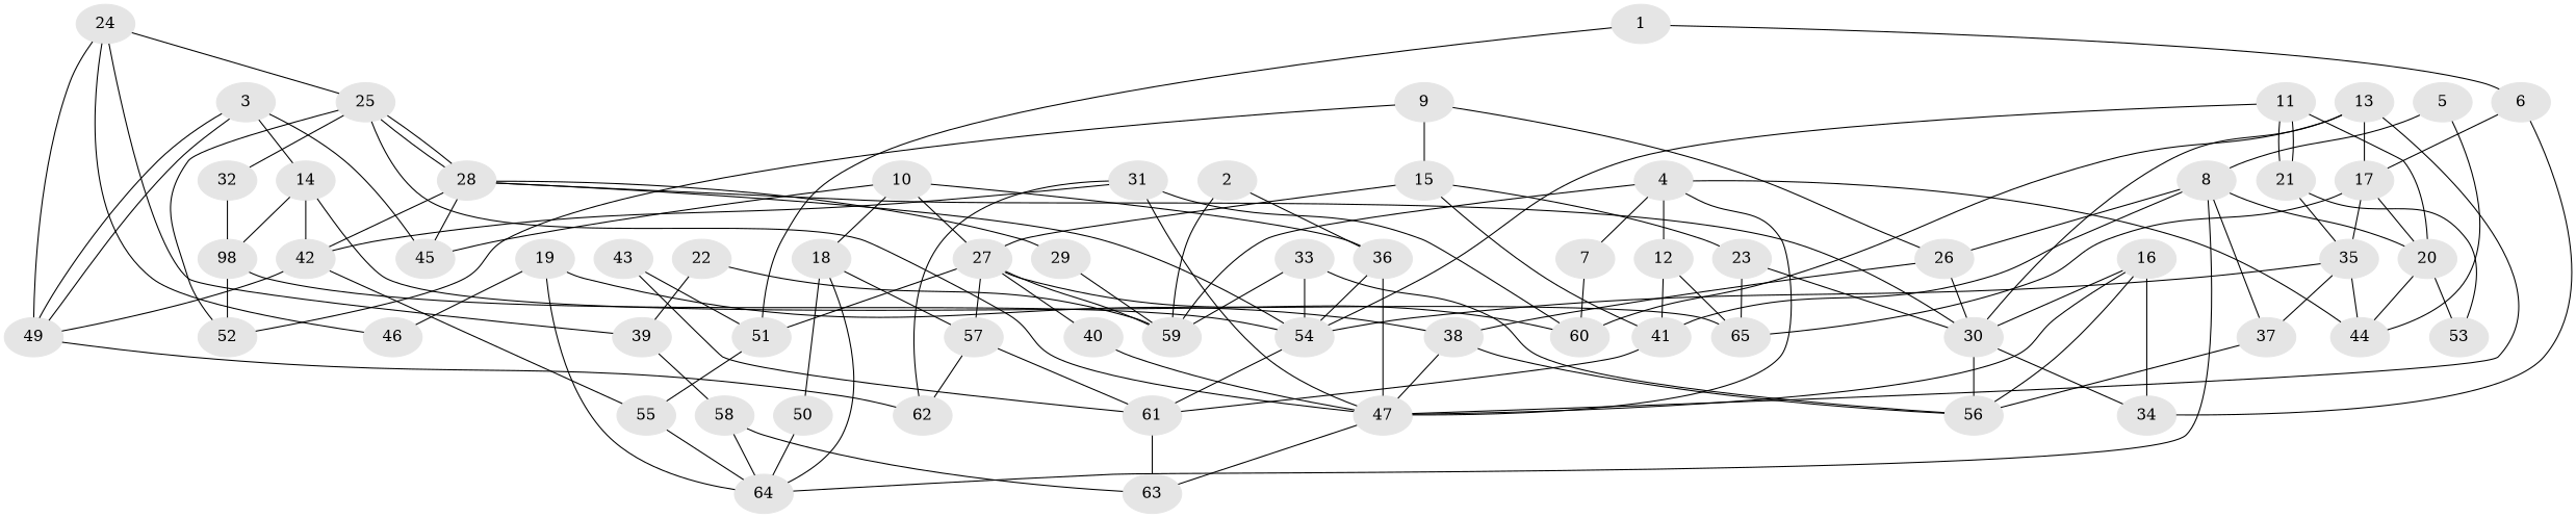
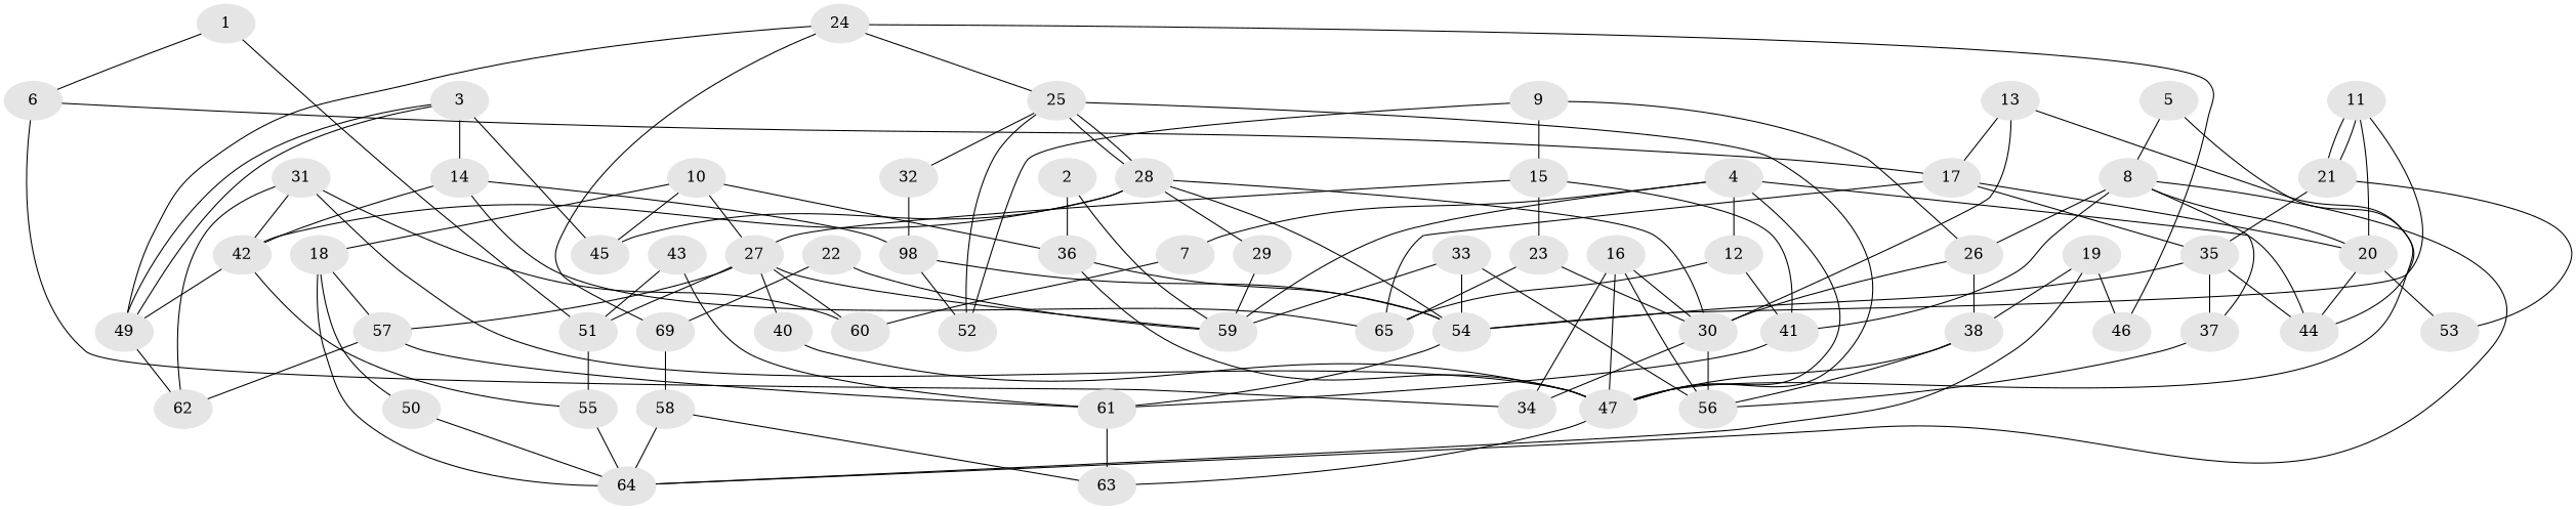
  graph {
    node [color=gray90 style=filled]
    1
    6
    51
    17
    34
    55
    2
    36
    59
    47
    54
    3
    14
    45
    49
    65
    42
    n18 [label=98]
    62
    4
    7
    12
    44
    60
    41
    63
    5
    8
    20
    26
    37
    64
    35
    53
    30
    38
    56
    61
    9
    15
    52
    27
    23
    10
    18
    50
    57
    40
    11
    21
    13
    16
    19
    46
    22
-   39
+   39 [label=69]
    58
    24
    25
    28
    32
    29
    31
    33
    43
    1 -- 6
    1 -- 51
    6 -- 17
    6 -- 34
    51 -- 55
    17 -- 65
    17 -- 20
    17 -- 35
    55 -- 64
    2 -- 36
    2 -- 59
    36 -- 47
    36 -- 54
    47 -- 63
    54 -- 61
    3 -- 14
    3 -- 45
    3 -- 49
    3 -- 49
    14 -- 65
    14 -- 42
    14 -- n18
    49 -- 62
    42 -- 55
    42 -- 49
    n18 -- 54
    n18 -- 52
    4 -- 59
    4 -- 47
    4 -- 7
    4 -- 12
    4 -- 44
    7 -- 60
    12 -- 65
    12 -- 41
    41 -- 61
    5 -- 44
    5 -- 8
    8 -- 41
    8 -- 20
    8 -- 26
    8 -- 37
    8 -- 64
    20 -- 44
    20 -- 53
    26 -- 30
    26 -- 38
    37 -- 56
    35 -- 54
    35 -- 44
    35 -- 37
    30 -- 34
    30 -- 56
    38 -- 47
    38 -- 56
    61 -- 63
    9 -- 26
    9 -- 15
    9 -- 52
    15 -- 41
    15 -- 27
    15 -- 23
    27 -- 51
    27 -- 59
    27 -- 60
    27 -- 57
    27 -- 40
    23 -- 65
    23 -- 30
    10 -- 36
    10 -- 45
    10 -- 27
    10 -- 18
    18 -- 64
    18 -- 50
    18 -- 57
    50 -- 64
    57 -- 62
    57 -- 61
    40 -- 47
    11 -- 54
    11 -- 20
    11 -- 21
    11 -- 21
    21 -- 35
    21 -- 53
    13 -- 17
    13 -- 47
-   13 -- 60
    13 -- 30
    16 -- 34
    16 -- 47
    16 -- 30
    16 -- 56
    19 -- 64
    19 -- 38
    19 -- 46
    22 -- 59
    22 -- 39
    39 -- 58
    58 -- 63
    58 -- 64
    24 -- 49
    24 -- 46
    24 -- 39
    24 -- 25
    25 -- 47
    25 -- 52
    25 -- 28
    25 -- 28
    25 -- 32
    28 -- 54
    28 -- 45
    28 -- 42
    28 -- 30
    28 -- 29
    32 -- n18
    29 -- 59
    31 -- 47
    31 -- 42
    31 -- 62
    31 -- 60
    33 -- 59
    33 -- 54
    33 -- 56
    43 -- 51
    43 -- 61
  }
